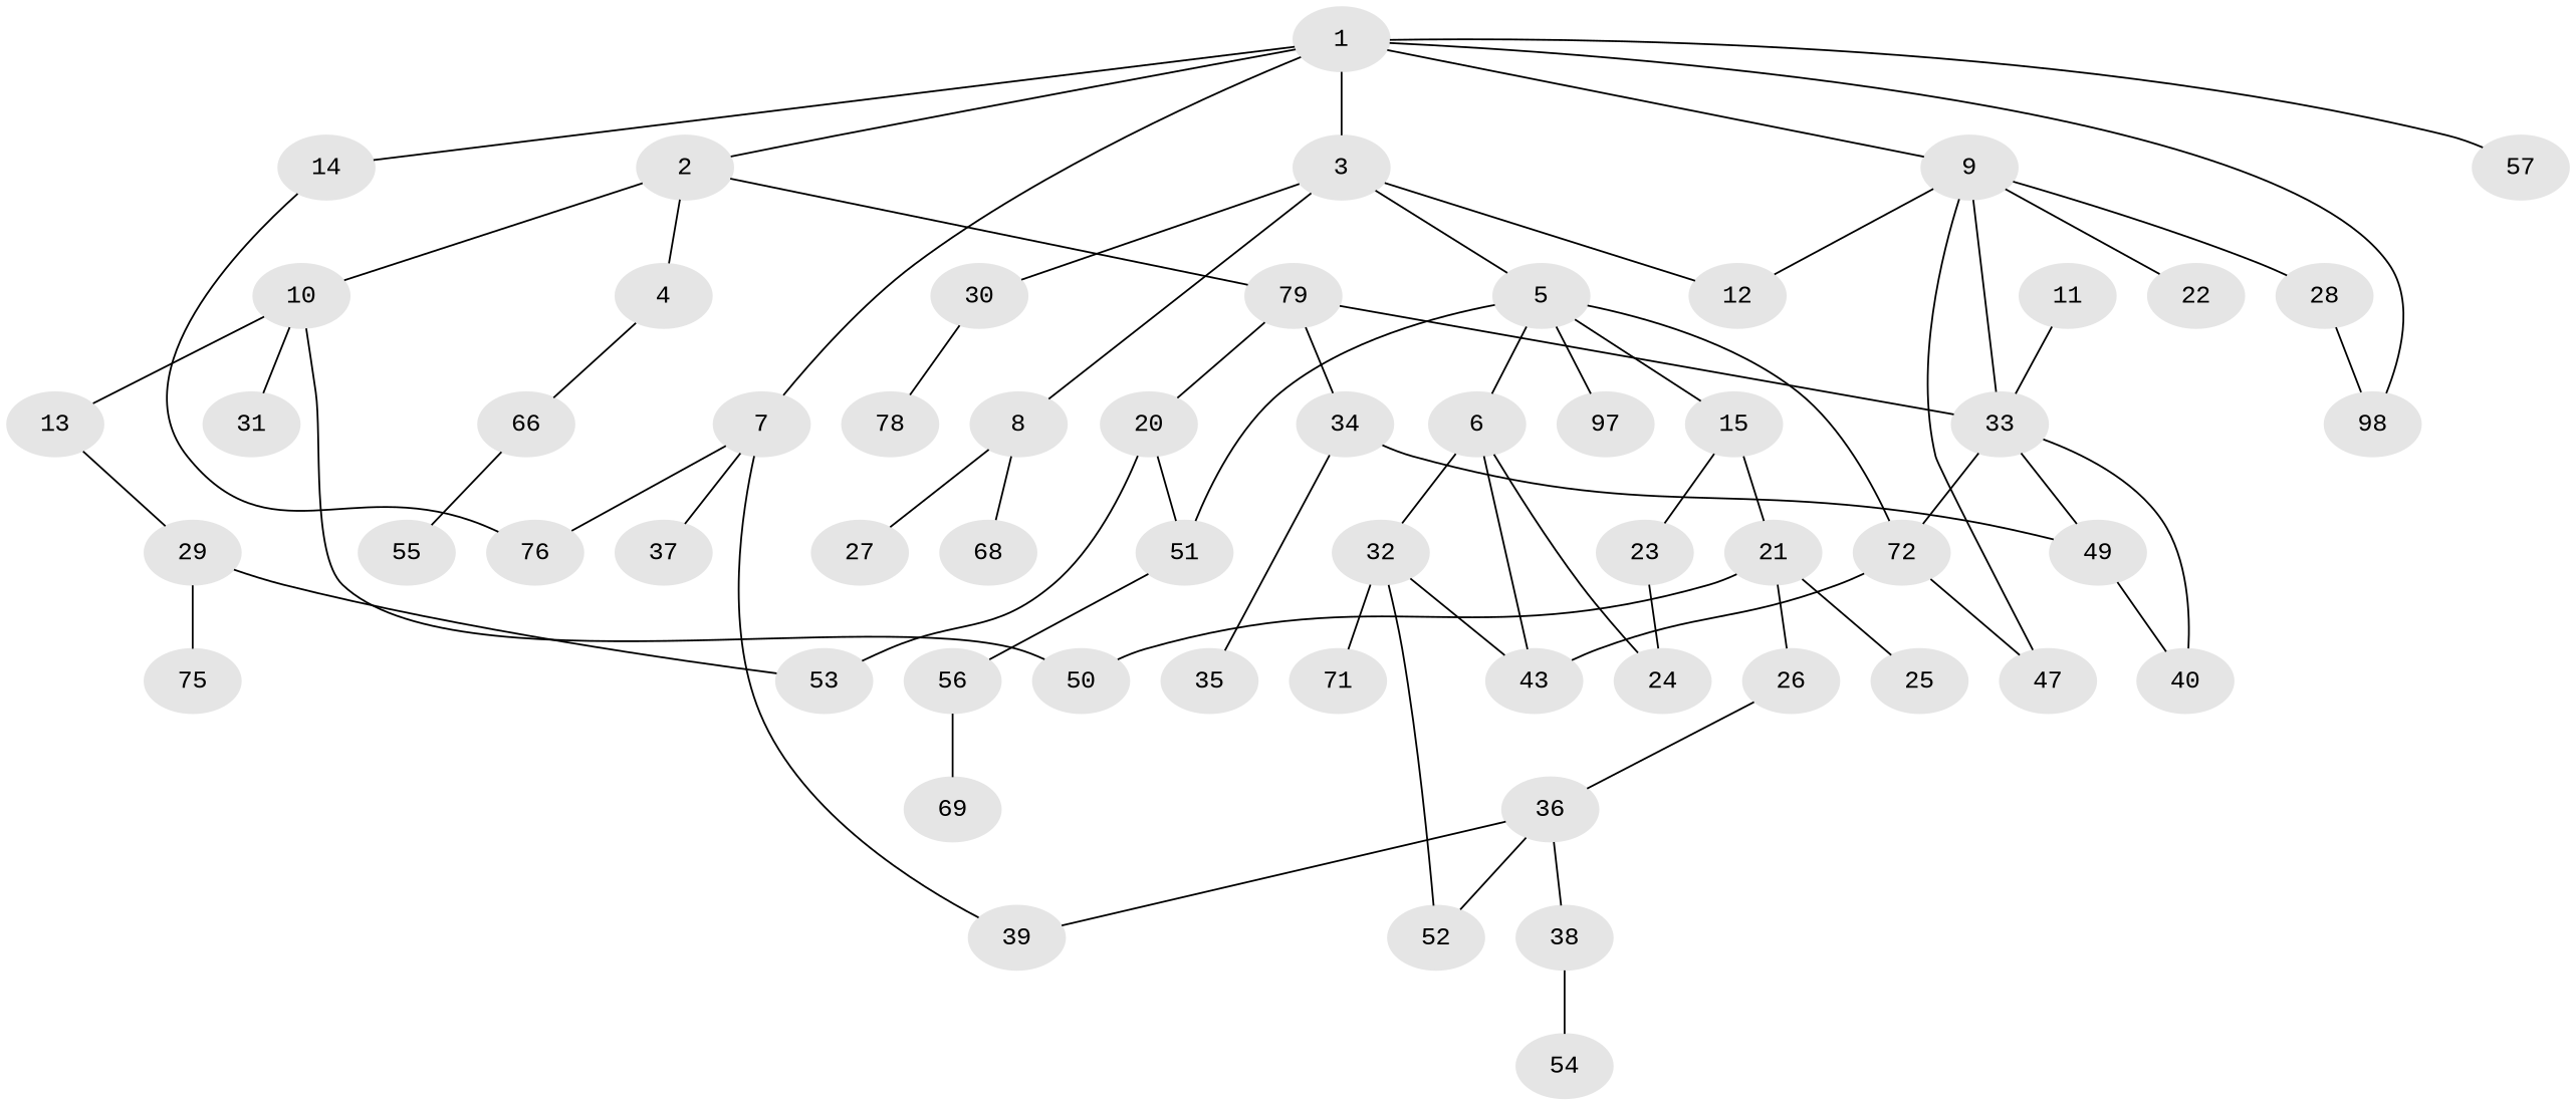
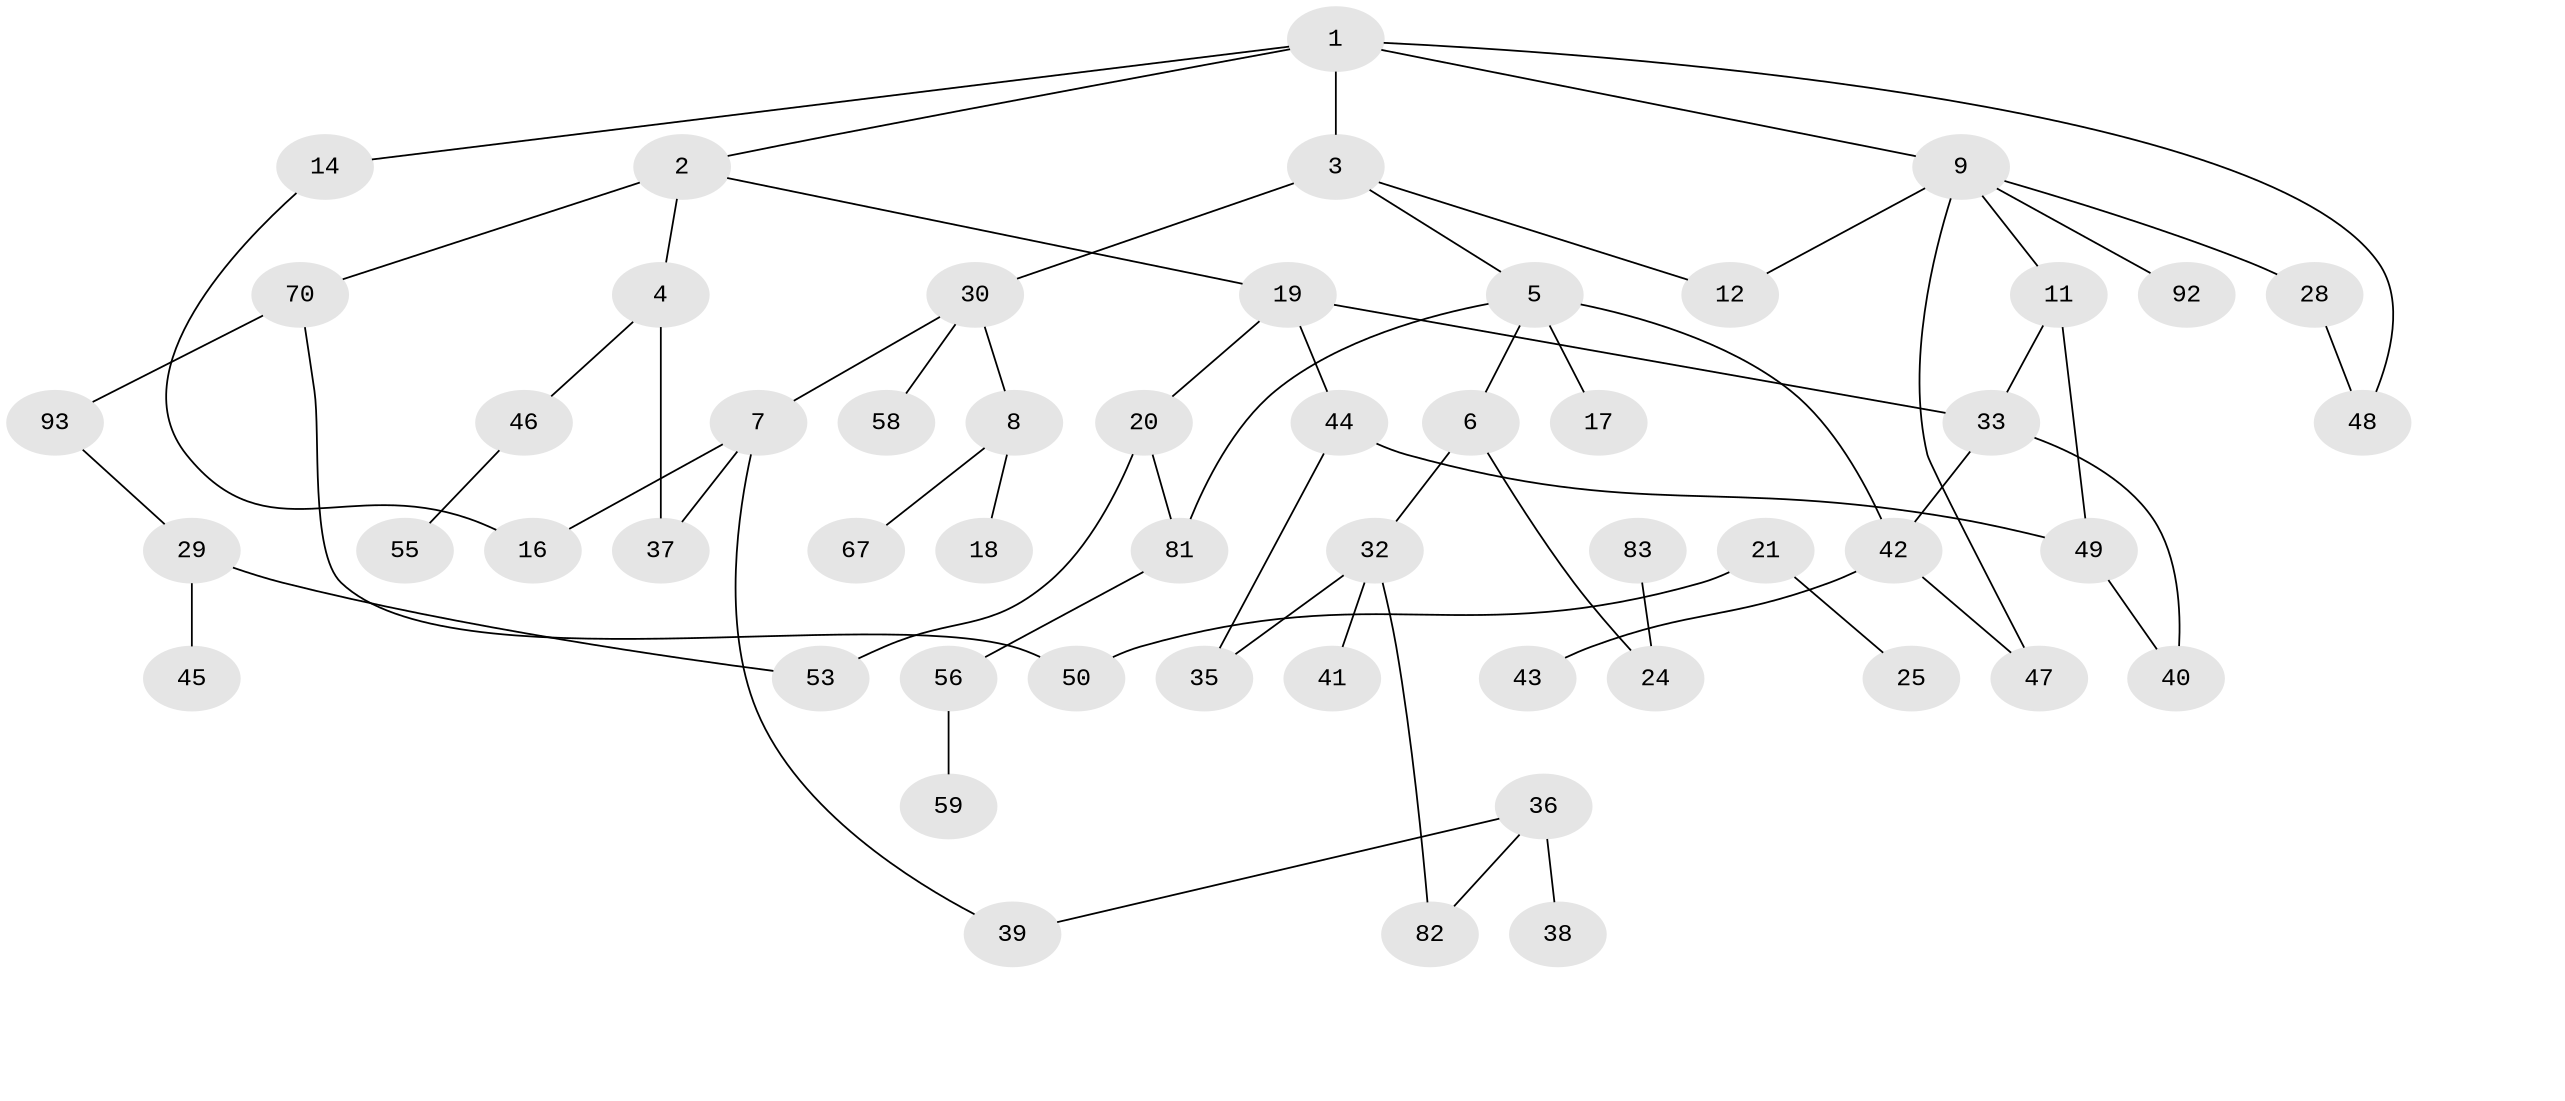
  graph {
    fontname="Liberation Mono"
    node [color=gray90 fontname="Liberation Mono" style=filled]
    edge [fontname="Liberation Mono"]
    1
    2
    3
    7
    9
    14
-   48 [label=98]
-   57
+   48
    4
-   10
-   19 [label=79]
+   10 [label=70]
+   19
    5
    8
    12
    30
    37
-   16 [label=76]
+   16
    39
    11
-   22
+   22 [label=92]
    28
    47
-   46 [label=66]
-   13
-   31
+   46
+   13 [label=93]
    50
    33
    20
-   34
+   34 [label=44]
    6
-   15
-   17 [label=97]
-   42 [label=72]
-   51
-   18 [label=68]
-   27
-   58 [label=78]
+   17
+   42
+   51 [label=81]
+   18
+   27 [label=67]
+   58
    55
    24
    32
    43
    21
-   23
+   23 [label=83]
    56
-   41 [label=71]
-   52
+   41
+   52 [label=82]
    29
    40
    49
-   45 [label=75]
+   45
    53
    25
-   26
    35
    36
    38
-   54
-   59 [label=69]
+   59
    1 -- 2
    1 -- 3
-   1 -- 7
+   30 -- 7
    1 -- 9
    1 -- 14
    1 -- 48
-   1 -- 57
    2 -- 4
    2 -- 10
    2 -- 19
    3 -- 5
-   3 -- 8
+   30 -- 8
    3 -- 12
    3 -- 30
    7 -- 37
    7 -- 16
    7 -- 39
    9 -- 12
-   9 -- 33
+   9 -- 11
    9 -- 22
    9 -- 28
    9 -- 47
    14 -- 16
+   4 -- 37
    4 -- 46
    10 -- 13
-   10 -- 31
    10 -- 50
    19 -- 33
    19 -- 20
    19 -- 34
    5 -- 6
-   5 -- 15
    5 -- 17
    5 -- 42
    5 -- 51
    8 -- 18
    8 -- 27
    30 -- 58
    11 -- 33
    28 -- 48
    46 -- 55
    13 -- 29
    33 -- 42
    33 -- 40
-   33 -- 49
+   11 -- 49
    20 -- 51
    20 -- 53
    34 -- 49
    34 -- 35
    6 -- 24
    6 -- 32
-   6 -- 43
-   15 -- 21
-   15 -- 23
    42 -- 47
    42 -- 43
    51 -- 56
-   32 -- 43
+   32 -- 35
    32 -- 41
    32 -- 52
    21 -- 50
    21 -- 25
-   21 -- 26
    23 -- 24
    56 -- 59
    29 -- 45
    29 -- 53
    49 -- 40
-   26 -- 36
    36 -- 39
    36 -- 52
    36 -- 38
-   38 -- 54
  }
